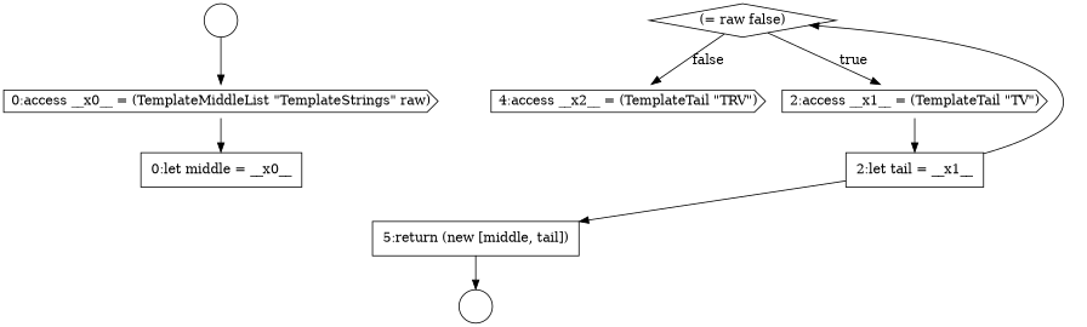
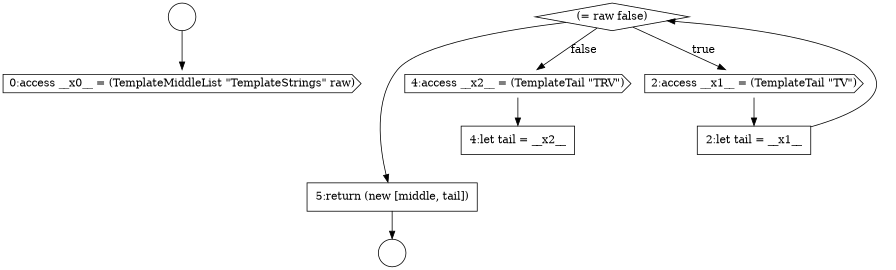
  digraph {
    node [color=black fillcolor=white shape=none style=filled]
    edge [color=black]
    n1 [label=" " shape=circle]
    n2 [label=<<font color="black">0:access __x0__ = (TemplateMiddleList &quot;TemplateStrings&quot; raw)</font>> shape=cds]
-   n3 [label=<<font color="black">     <table border="0" cellborder="1" cellspacing="0" cellpadding="10">       <tr><td align="left">0:let middle = __x0__</td></tr>     </table>   </font>> margin=0]
+   n4 [label=<<font color="black">     <table border="0" cellborder="1" cellspacing="0" cellpadding="10">       <tr><td align="left">4:let tail = __x2__</td></tr>     </table>   </font>> margin=0]
    n5 [label=<<font color="black">     <table border="0" cellborder="1" cellspacing="0" cellpadding="10">       <tr><td align="left">5:return (new [middle, tail])</td></tr>     </table>   </font>> margin=0]
    n6 [label=" " shape=circle]
    n7 [label=<<font color="black">(= raw false)</font>> shape=diamond]
    n8 [label=<<font color="black">2:access __x1__ = (TemplateTail &quot;TV&quot;)</font>> shape=cds]
    n9 [label=<<font color="black">4:access __x2__ = (TemplateTail &quot;TRV&quot;)</font>> shape=cds]
    n10 [label=<<font color="black">     <table border="0" cellborder="1" cellspacing="0" cellpadding="10">       <tr><td align="left">2:let tail = __x1__</td></tr>     </table>   </font>> margin=0]
    n1 -> n2
-   n2 -> n3
    n5 -> n6
    n7 -> n8 [label=<<font color="black">true</font>>]
    n7 -> n9 [label=<<font color="black">false</font>>]
    n8 -> n10
-   n10 -> n5
+   n9 -> n4
+   n7 -> n5
    n10 -> n7
  }
